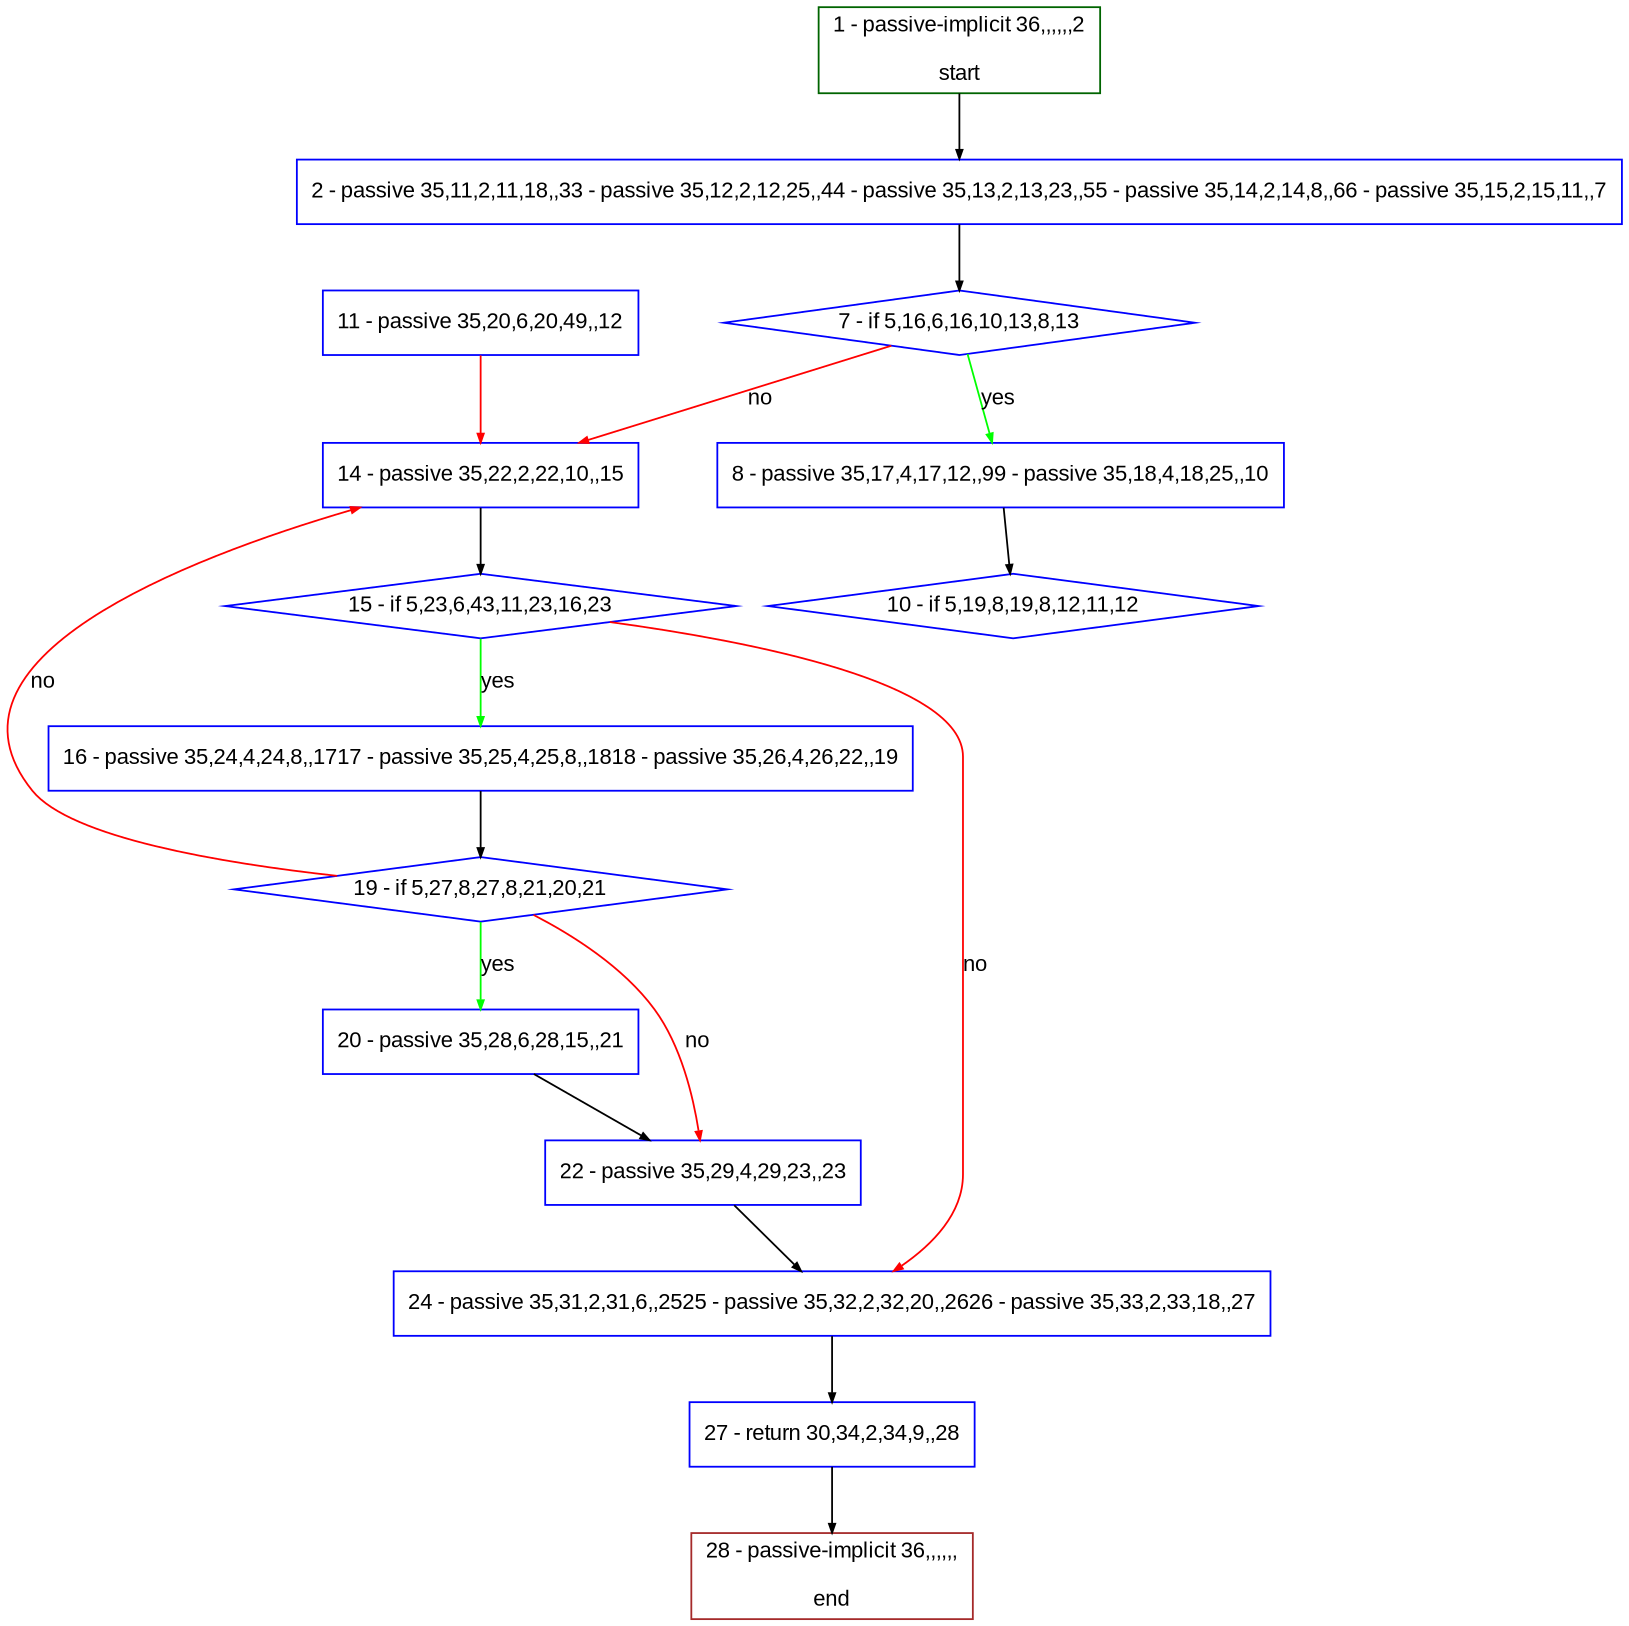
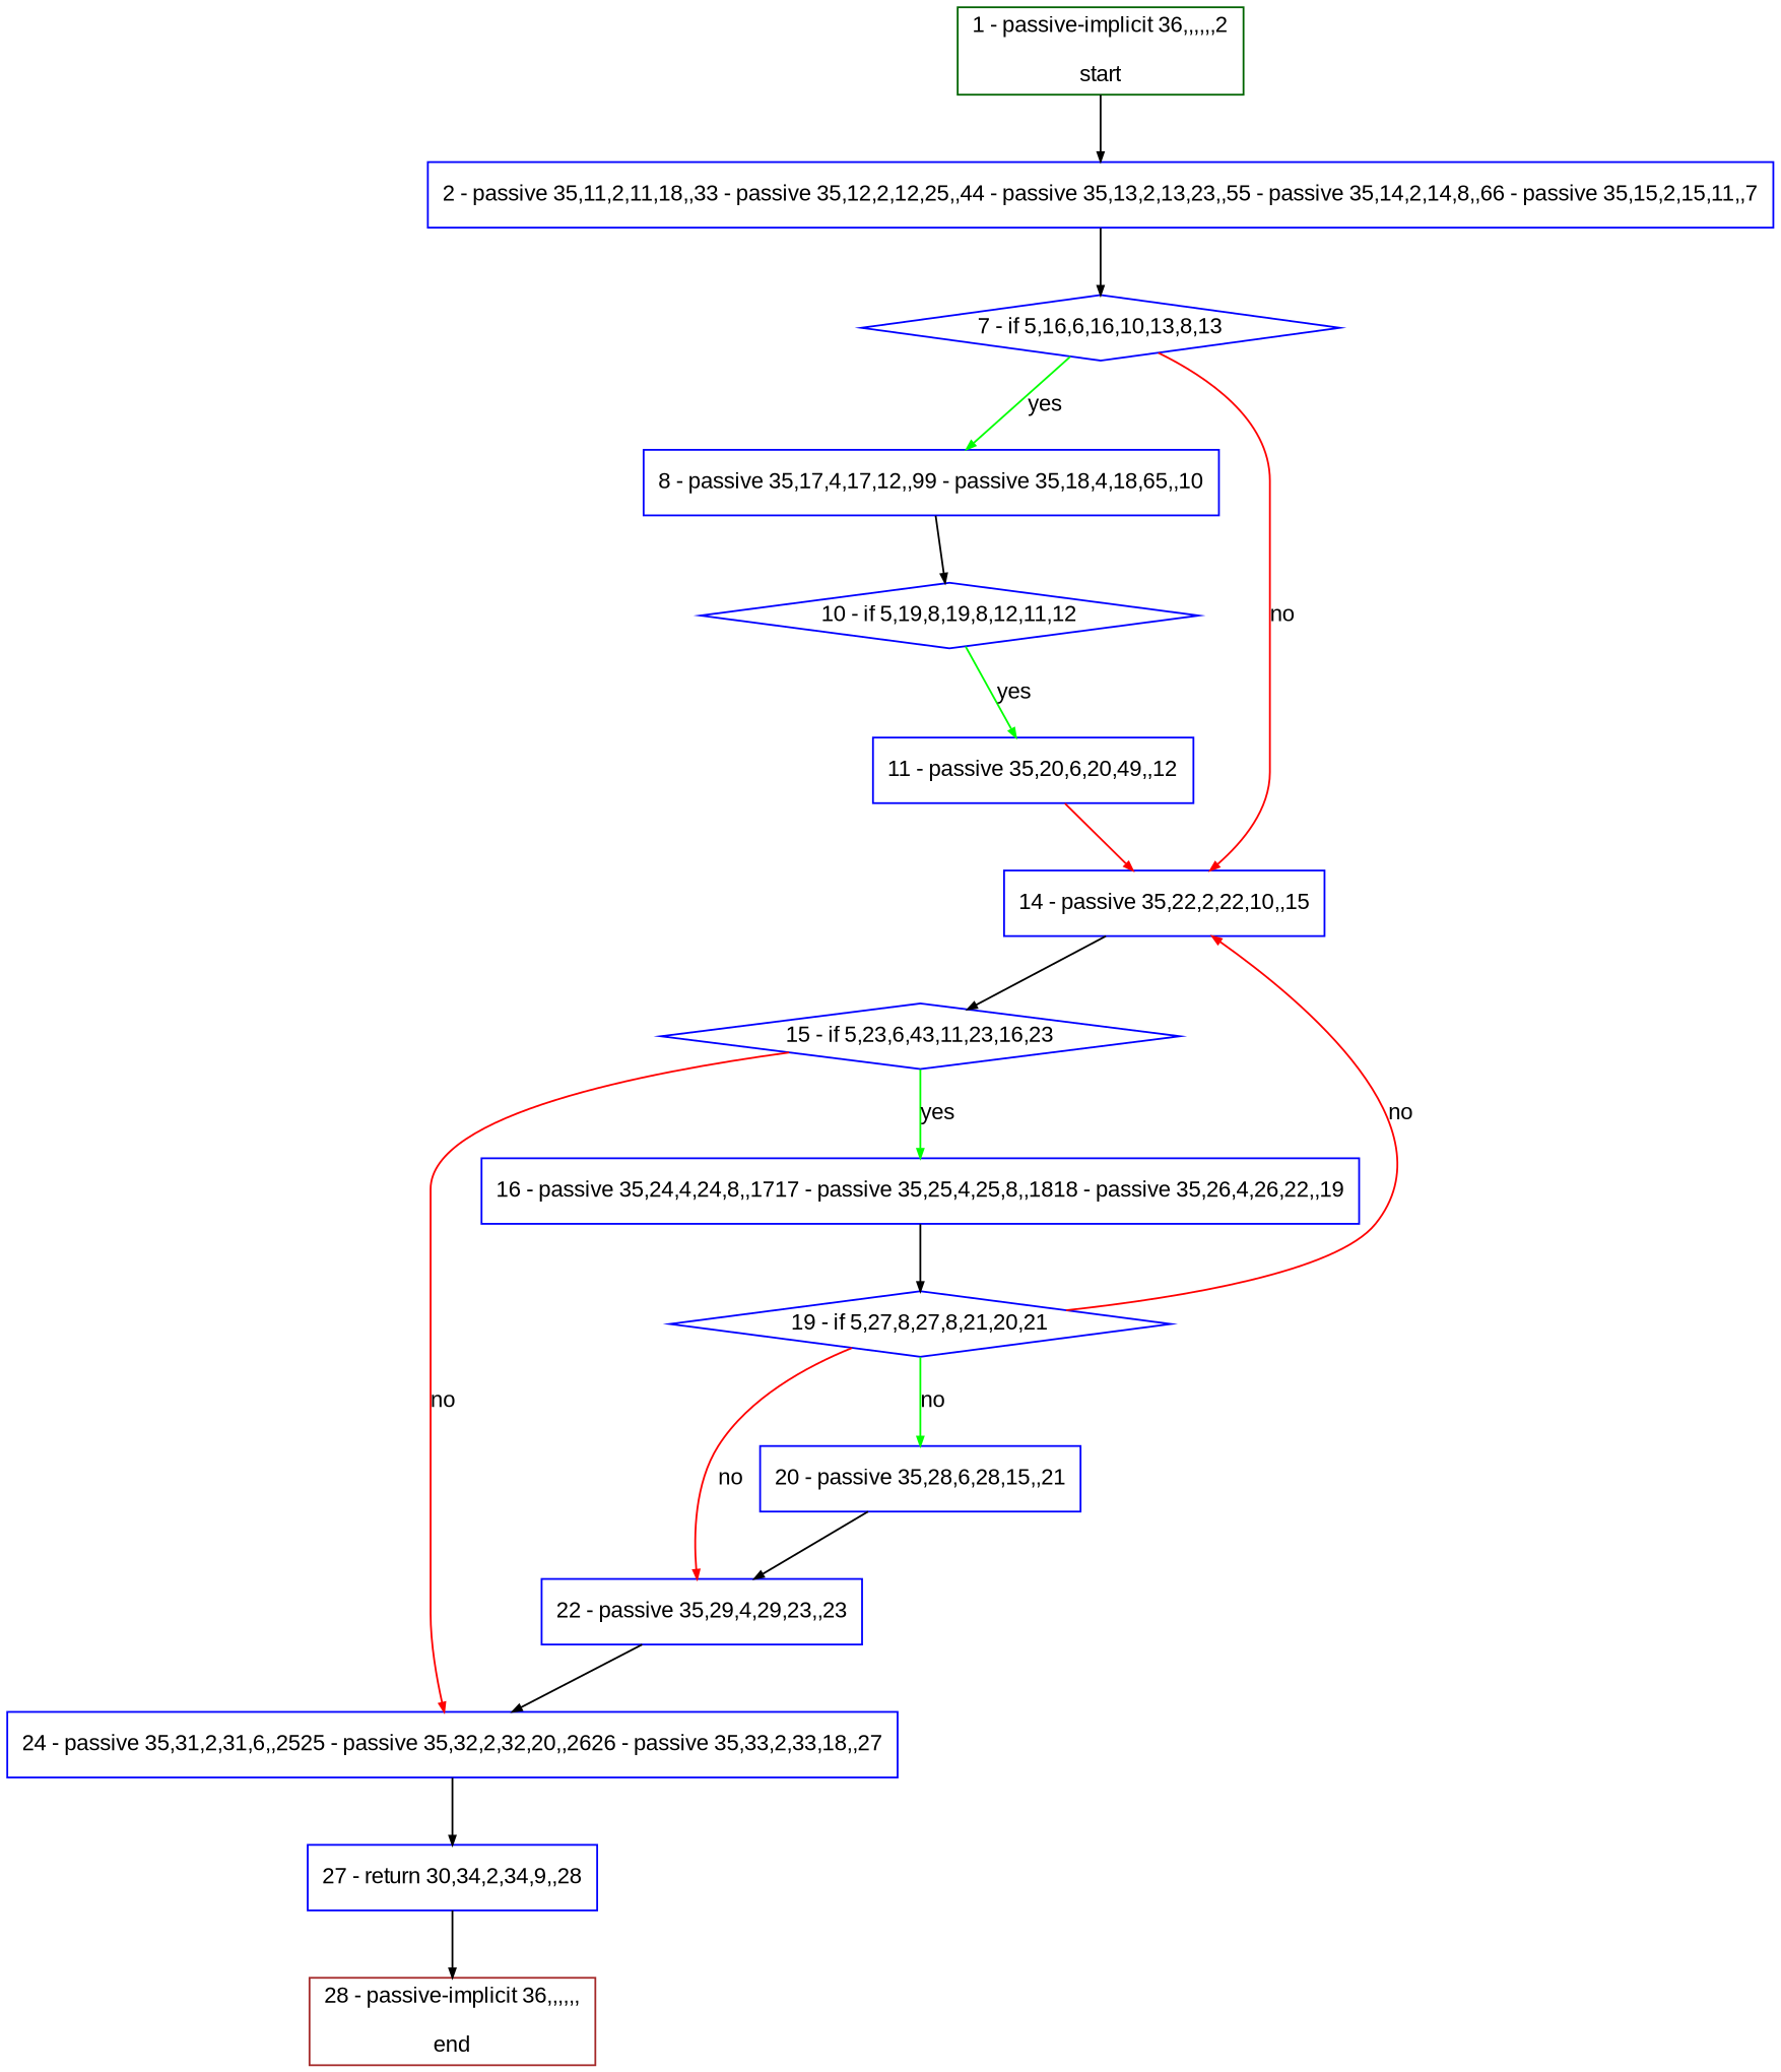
  digraph {
    bgcolor=white
    compound=true
    fillcolor="#FFFFCC"
    fontname=Arial
    fontsize=12
    pack=true
    packmode=clust
    style="rounded,filled"
    node [color="#0000ff" compound=true fillcolor="#ffffff" fixedsize=false fontname=Arial fontsize=12 node_initialized=no shape=box style=filled]
    edge [arrowhead=normal arrowsize=0.5 arrowtail=none color="#000000" compound=true dir=forward fontcolor=black fontname=Arial fontsize=12]
    n1 [label="2 - passive 35,11,2,11,18,,33 - passive 35,12,2,12,25,,44 - passive 35,13,2,13,23,,55 - passive 35,14,2,14,8,,66 - passive 35,15,2,15,11,,7"]
    n2 [label="7 - if 5,16,6,16,10,13,8,13" shape=diamond]
-   n3 [label="8 - passive 35,17,4,17,12,,99 - passive 35,18,4,18,25,,10"]
+   n3 [label="8 - passive 35,17,4,17,12,,99 - passive 35,18,4,18,65,,10"]
    n4 [label="14 - passive 35,22,2,22,10,,15"]
    n5 [color="#006400" label="1 - passive-implicit 36,,,,,,2\n\nstart"]
    n6 [label="10 - if 5,19,8,19,8,12,11,12" shape=diamond]
    n7 [label="15 - if 5,23,6,43,11,23,16,23" shape=diamond]
    n8 [label="11 - passive 35,20,6,20,49,,12"]
    n9 [label="16 - passive 35,24,4,24,8,,1717 - passive 35,25,4,25,8,,1818 - passive 35,26,4,26,22,,19"]
    n10 [label="24 - passive 35,31,2,31,6,,2525 - passive 35,32,2,32,20,,2626 - passive 35,33,2,33,18,,27"]
    n11 [label="19 - if 5,27,8,27,8,21,20,21" shape=diamond]
    n12 [label="27 - return 30,34,2,34,9,,28"]
    n13 [label="20 - passive 35,28,6,28,15,,21"]
    n14 [label="22 - passive 35,29,4,29,23,,23"]
    n15 [color="#a52a2a" label="28 - passive-implicit 36,,,,,,\n\nend"]
    n1 -> n2
    n2 -> n3 [color="#00ff00" label=yes]
    n2 -> n4 [color="#ff0000" label=no]
    n3 -> n6
    n4 -> n7
    n5 -> n1
+   n6 -> n8 [color="#00ff00" label=yes]
    n7 -> n9 [color="#00ff00" label=yes]
    n7 -> n10 [color="#ff0000" label=no]
    n8 -> n4 [color="#ff0000"]
    n9 -> n11
    n10 -> n12
    n11 -> n4 [color="#ff0000" label=no]
-   n11 -> n13 [color="#00ff00" label=yes]
+   n11 -> n13 [color="#00ff00" label=no]
    n11 -> n14 [color="#ff0000" label=no]
    n12 -> n15
    n13 -> n14
    n14 -> n10
  }
